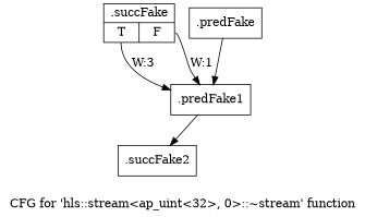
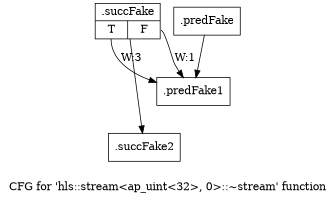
  digraph {
    label="CFG for 'hls::stream\<ap_uint\<32\>, 0\>::~stream' function"
    node [shape=record filename="/mnt/xilinx/Vitis_HLS/2021.2/include/hls_stream_thread_unsafe.h" linenumber=343]
    edge [execusionnum=2 filename="/mnt/xilinx/Vitis_HLS/2021.2/include/hls_stream_thread_unsafe.h"]
    n1 [label="{.predFake}" filename="" linenumber=""]
    n2 [label="{.predFake1}"]
    n3 [label="{.succFake|{<s0>T|<s1>F}}" linenumber=335]
    n4 [label="{.succFake2}"]
    n1 -> n2
-   n2 -> n4
+   n3 -> n4
    n3 -> n2 [label="W:3" tailport=s0 execusionnum="" filename=""]
    n3 -> n2 [execusionnum=0 label="W:1" tailport=s1]
  }
